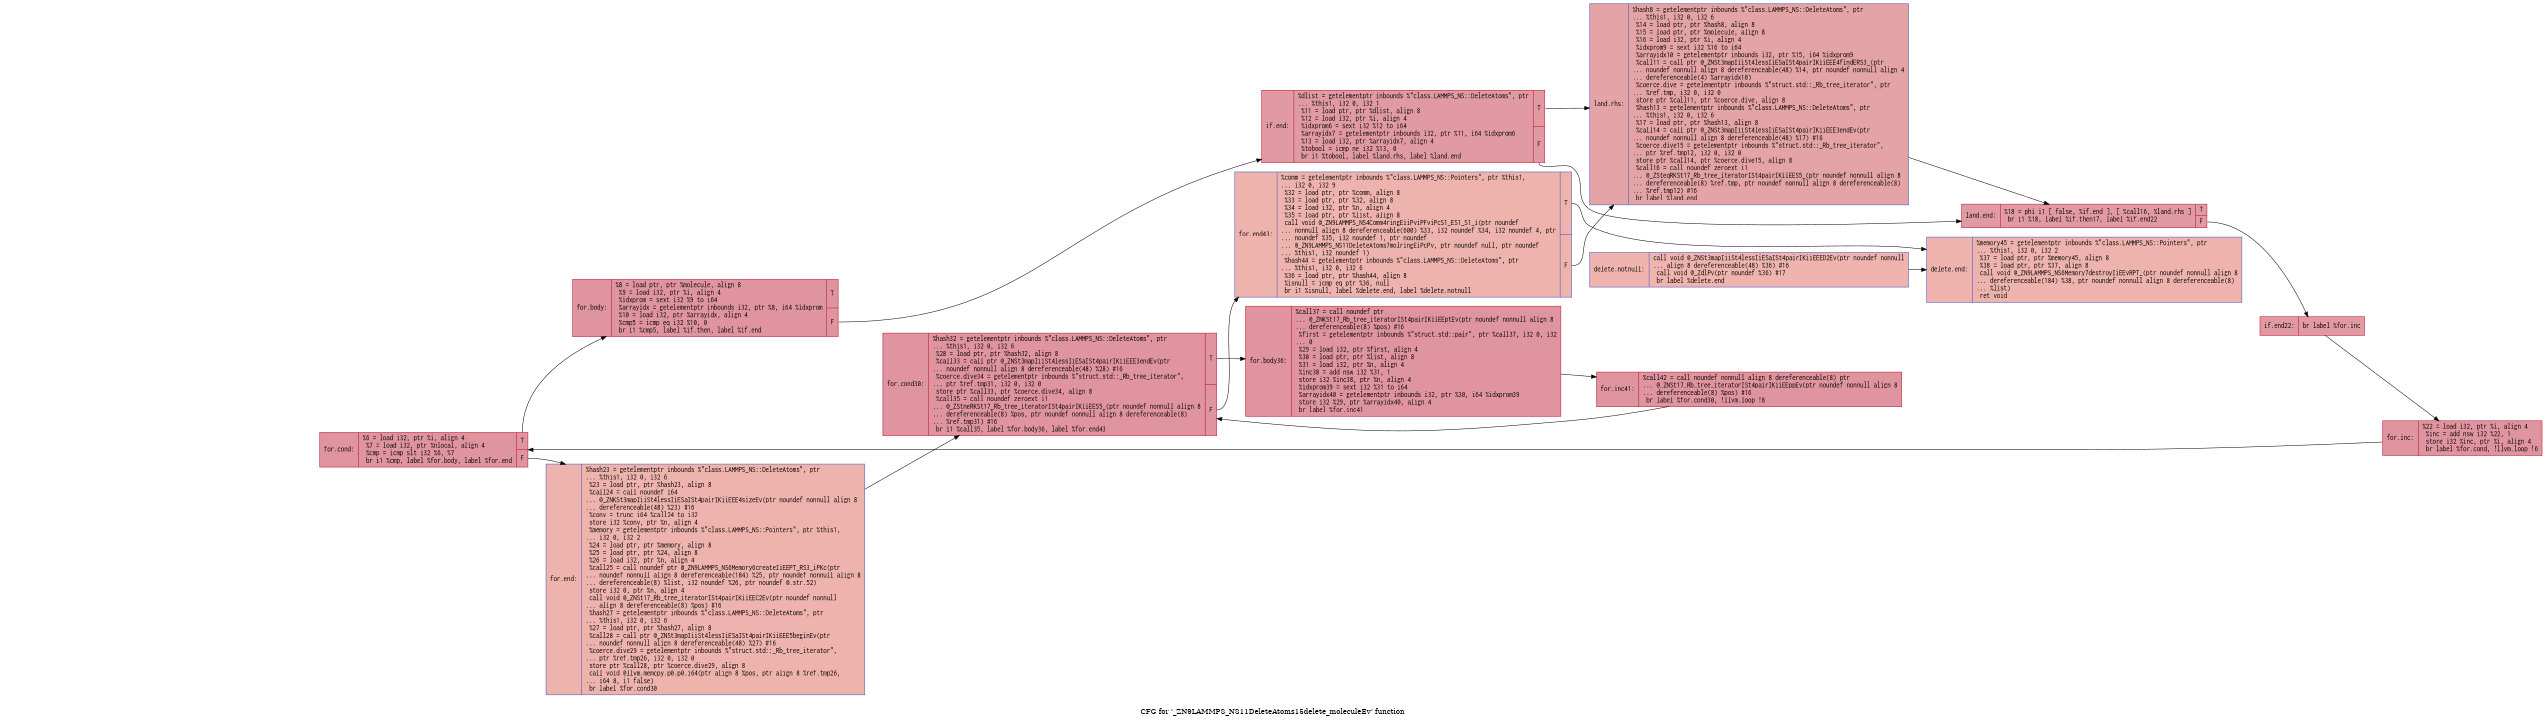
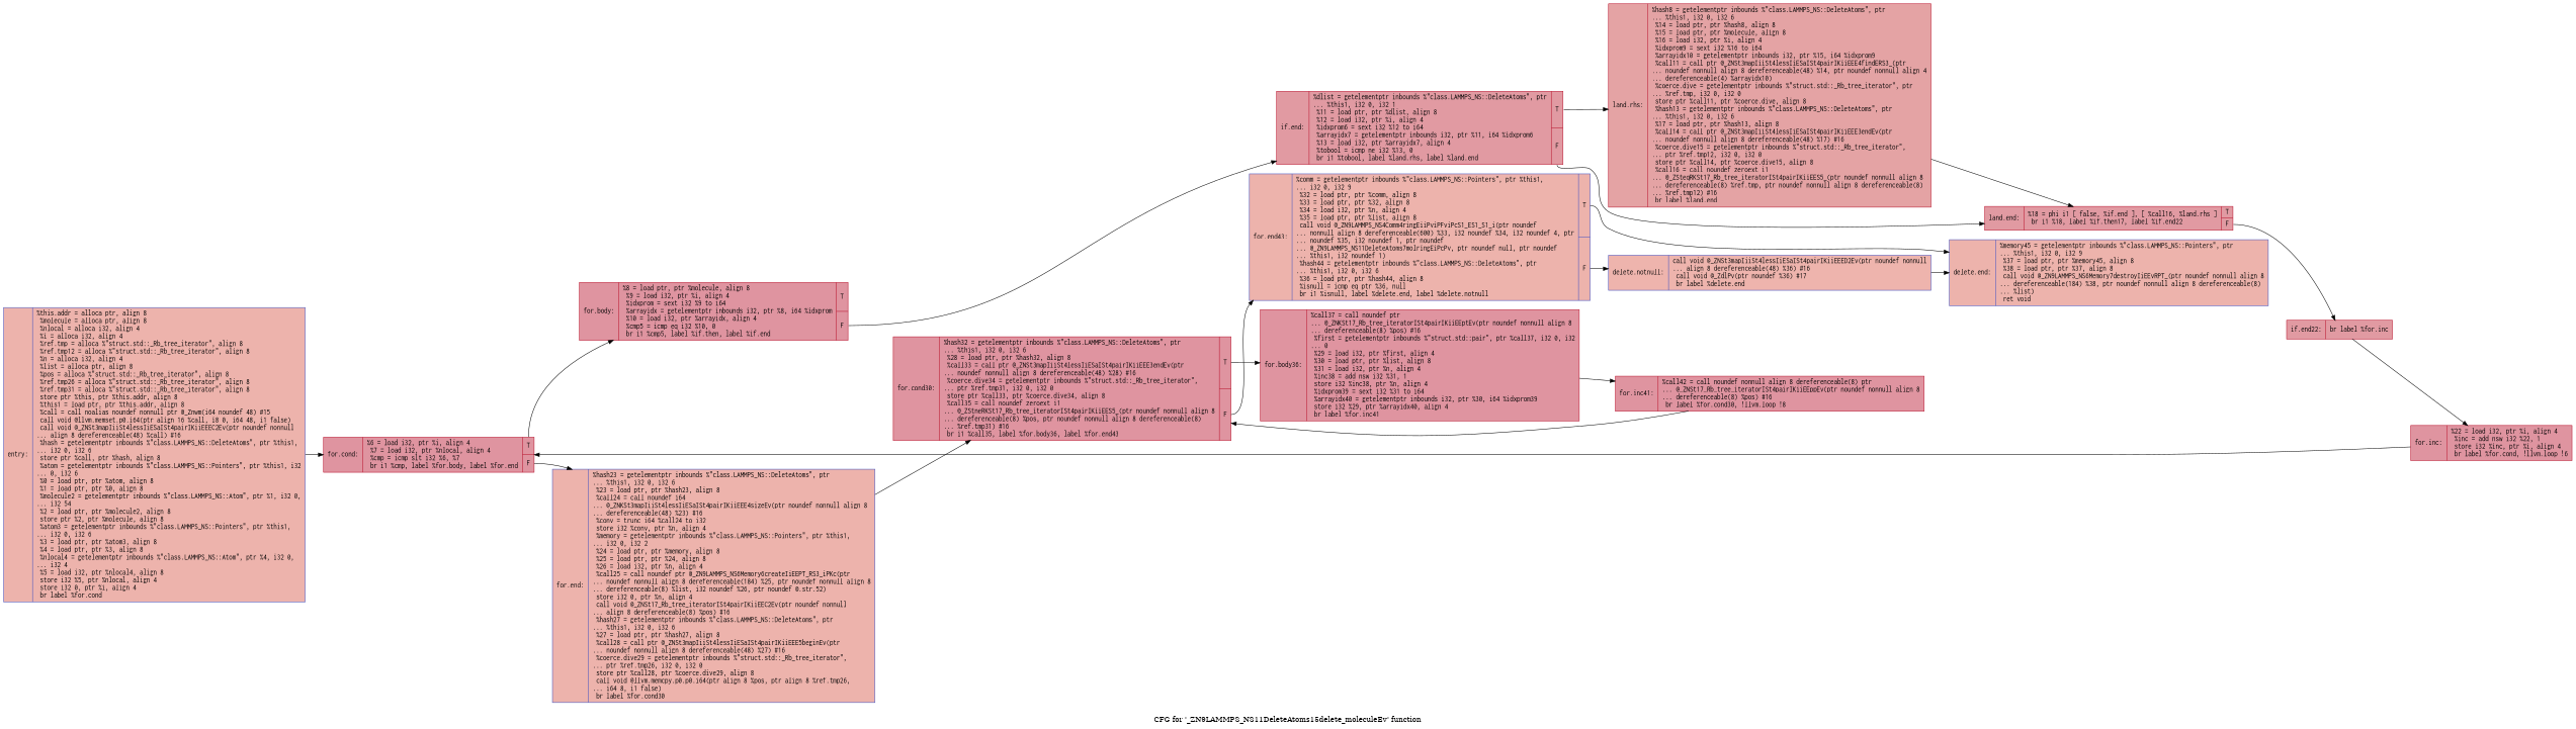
  digraph {
    label="CFG for '_ZN9LAMMPS_NS11DeleteAtoms15delete_moleculeEv' function"
    rankdir=LR
    node [color="#b70d28ff" fillcolor="#b70d2870" fontname=Courier shape=record style=filled]
+   n1 [color="#3d50c3ff" fillcolor="#d6524470" label="{entry:\l|  %this.addr = alloca ptr, align 8\l  %molecule = alloca ptr, align 8\l  %nlocal = alloca i32, align 4\l  %i = alloca i32, align 4\l  %ref.tmp = alloca %\"struct.std::_Rb_tree_iterator\", align 8\l  %ref.tmp12 = alloca %\"struct.std::_Rb_tree_iterator\", align 8\l  %n = alloca i32, align 4\l  %list = alloca ptr, align 8\l  %pos = alloca %\"struct.std::_Rb_tree_iterator\", align 8\l  %ref.tmp26 = alloca %\"struct.std::_Rb_tree_iterator\", align 8\l  %ref.tmp31 = alloca %\"struct.std::_Rb_tree_iterator\", align 8\l  store ptr %this, ptr %this.addr, align 8\l  %this1 = load ptr, ptr %this.addr, align 8\l  %call = call noalias noundef nonnull ptr @_Znwm(i64 noundef 48) #15\l  call void @llvm.memset.p0.i64(ptr align 16 %call, i8 0, i64 48, i1 false)\l  call void @_ZNSt3mapIiiSt4lessIiESaISt4pairIKiiEEEC2Ev(ptr noundef nonnull\l... align 8 dereferenceable(48) %call) #16\l  %hash = getelementptr inbounds %\"class.LAMMPS_NS::DeleteAtoms\", ptr %this1,\l... i32 0, i32 6\l  store ptr %call, ptr %hash, align 8\l  %atom = getelementptr inbounds %\"class.LAMMPS_NS::Pointers\", ptr %this1, i32\l... 0, i32 6\l  %0 = load ptr, ptr %atom, align 8\l  %1 = load ptr, ptr %0, align 8\l  %molecule2 = getelementptr inbounds %\"class.LAMMPS_NS::Atom\", ptr %1, i32 0,\l... i32 54\l  %2 = load ptr, ptr %molecule2, align 8\l  store ptr %2, ptr %molecule, align 8\l  %atom3 = getelementptr inbounds %\"class.LAMMPS_NS::Pointers\", ptr %this1,\l... i32 0, i32 6\l  %3 = load ptr, ptr %atom3, align 8\l  %4 = load ptr, ptr %3, align 8\l  %nlocal4 = getelementptr inbounds %\"class.LAMMPS_NS::Atom\", ptr %4, i32 0,\l... i32 4\l  %5 = load i32, ptr %nlocal4, align 8\l  store i32 %5, ptr %nlocal, align 4\l  store i32 0, ptr %i, align 4\l  br label %for.cond\l}"]
    n2 [label="{for.cond:\l|  %6 = load i32, ptr %i, align 4\l  %7 = load i32, ptr %nlocal, align 4\l  %cmp = icmp slt i32 %6, %7\l  br i1 %cmp, label %for.body, label %for.end\l|{<s0>T|<s1>F}}"]
    n3 [label="{for.body:\l|  %8 = load ptr, ptr %molecule, align 8\l  %9 = load i32, ptr %i, align 4\l  %idxprom = sext i32 %9 to i64\l  %arrayidx = getelementptr inbounds i32, ptr %8, i64 %idxprom\l  %10 = load i32, ptr %arrayidx, align 4\l  %cmp5 = icmp eq i32 %10, 0\l  br i1 %cmp5, label %if.then, label %if.end\l|{<s0>T|<s1>F}}"]
    n4 [color="#3d50c3ff" fillcolor="#d6524470" label="{for.end:\l|  %hash23 = getelementptr inbounds %\"class.LAMMPS_NS::DeleteAtoms\", ptr\l... %this1, i32 0, i32 6\l  %23 = load ptr, ptr %hash23, align 8\l  %call24 = call noundef i64\l... @_ZNKSt3mapIiiSt4lessIiESaISt4pairIKiiEEE4sizeEv(ptr noundef nonnull align 8\l... dereferenceable(48) %23) #16\l  %conv = trunc i64 %call24 to i32\l  store i32 %conv, ptr %n, align 4\l  %memory = getelementptr inbounds %\"class.LAMMPS_NS::Pointers\", ptr %this1,\l... i32 0, i32 2\l  %24 = load ptr, ptr %memory, align 8\l  %25 = load ptr, ptr %24, align 8\l  %26 = load i32, ptr %n, align 4\l  %call25 = call noundef ptr @_ZN9LAMMPS_NS6Memory6createIiEEPT_RS3_iPKc(ptr\l... noundef nonnull align 8 dereferenceable(184) %25, ptr noundef nonnull align 8\l... dereferenceable(8) %list, i32 noundef %26, ptr noundef @.str.52)\l  store i32 0, ptr %n, align 4\l  call void @_ZNSt17_Rb_tree_iteratorISt4pairIKiiEEC2Ev(ptr noundef nonnull\l... align 8 dereferenceable(8) %pos) #16\l  %hash27 = getelementptr inbounds %\"class.LAMMPS_NS::DeleteAtoms\", ptr\l... %this1, i32 0, i32 6\l  %27 = load ptr, ptr %hash27, align 8\l  %call28 = call ptr @_ZNSt3mapIiiSt4lessIiESaISt4pairIKiiEEE5beginEv(ptr\l... noundef nonnull align 8 dereferenceable(48) %27) #16\l  %coerce.dive29 = getelementptr inbounds %\"struct.std::_Rb_tree_iterator\",\l... ptr %ref.tmp26, i32 0, i32 0\l  store ptr %call28, ptr %coerce.dive29, align 8\l  call void @llvm.memcpy.p0.p0.i64(ptr align 8 %pos, ptr align 8 %ref.tmp26,\l... i64 8, i1 false)\l  br label %for.cond30\l}"]
    n5 [fillcolor="#bb1b2c70" label="{if.end:\l|  %dlist = getelementptr inbounds %\"class.LAMMPS_NS::DeleteAtoms\", ptr\l... %this1, i32 0, i32 1\l  %11 = load ptr, ptr %dlist, align 8\l  %12 = load i32, ptr %i, align 4\l  %idxprom6 = sext i32 %12 to i64\l  %arrayidx7 = getelementptr inbounds i32, ptr %11, i64 %idxprom6\l  %13 = load i32, ptr %arrayidx7, align 4\l  %tobool = icmp ne i32 %13, 0\l  br i1 %tobool, label %land.rhs, label %land.end\l|{<s0>T|<s1>F}}"]
    n6 [label="{for.cond30:\l|  %hash32 = getelementptr inbounds %\"class.LAMMPS_NS::DeleteAtoms\", ptr\l... %this1, i32 0, i32 6\l  %28 = load ptr, ptr %hash32, align 8\l  %call33 = call ptr @_ZNSt3mapIiiSt4lessIiESaISt4pairIKiiEEE3endEv(ptr\l... noundef nonnull align 8 dereferenceable(48) %28) #16\l  %coerce.dive34 = getelementptr inbounds %\"struct.std::_Rb_tree_iterator\",\l... ptr %ref.tmp31, i32 0, i32 0\l  store ptr %call33, ptr %coerce.dive34, align 8\l  %call35 = call noundef zeroext i1\l... @_ZStneRKSt17_Rb_tree_iteratorISt4pairIKiiEES5_(ptr noundef nonnull align 8\l... dereferenceable(8) %pos, ptr noundef nonnull align 8 dereferenceable(8)\l... %ref.tmp31) #16\l  br i1 %call35, label %for.body36, label %for.end43\l|{<s0>T|<s1>F}}"]
-   n7 [color="#3d50c3ff" fillcolor="#c32e3170" label="{land.rhs:\l|  %hash8 = getelementptr inbounds %\"class.LAMMPS_NS::DeleteAtoms\", ptr\l... %this1, i32 0, i32 6\l  %14 = load ptr, ptr %hash8, align 8\l  %15 = load ptr, ptr %molecule, align 8\l  %16 = load i32, ptr %i, align 4\l  %idxprom9 = sext i32 %16 to i64\l  %arrayidx10 = getelementptr inbounds i32, ptr %15, i64 %idxprom9\l  %call11 = call ptr @_ZNSt3mapIiiSt4lessIiESaISt4pairIKiiEEE4findERS3_(ptr\l... noundef nonnull align 8 dereferenceable(48) %14, ptr noundef nonnull align 4\l... dereferenceable(4) %arrayidx10)\l  %coerce.dive = getelementptr inbounds %\"struct.std::_Rb_tree_iterator\", ptr\l... %ref.tmp, i32 0, i32 0\l  store ptr %call11, ptr %coerce.dive, align 8\l  %hash13 = getelementptr inbounds %\"class.LAMMPS_NS::DeleteAtoms\", ptr\l... %this1, i32 0, i32 6\l  %17 = load ptr, ptr %hash13, align 8\l  %call14 = call ptr @_ZNSt3mapIiiSt4lessIiESaISt4pairIKiiEEE3endEv(ptr\l... noundef nonnull align 8 dereferenceable(48) %17) #16\l  %coerce.dive15 = getelementptr inbounds %\"struct.std::_Rb_tree_iterator\",\l... ptr %ref.tmp12, i32 0, i32 0\l  store ptr %call14, ptr %coerce.dive15, align 8\l  %call16 = call noundef zeroext i1\l... @_ZSteqRKSt17_Rb_tree_iteratorISt4pairIKiiEES5_(ptr noundef nonnull align 8\l... dereferenceable(8) %ref.tmp, ptr noundef nonnull align 8 dereferenceable(8)\l... %ref.tmp12) #16\l  br label %land.end\l}"]
+   n7 [fillcolor="#c32e3170" label="{land.rhs:\l|  %hash8 = getelementptr inbounds %\"class.LAMMPS_NS::DeleteAtoms\", ptr\l... %this1, i32 0, i32 6\l  %14 = load ptr, ptr %hash8, align 8\l  %15 = load ptr, ptr %molecule, align 8\l  %16 = load i32, ptr %i, align 4\l  %idxprom9 = sext i32 %16 to i64\l  %arrayidx10 = getelementptr inbounds i32, ptr %15, i64 %idxprom9\l  %call11 = call ptr @_ZNSt3mapIiiSt4lessIiESaISt4pairIKiiEEE4findERS3_(ptr\l... noundef nonnull align 8 dereferenceable(48) %14, ptr noundef nonnull align 4\l... dereferenceable(4) %arrayidx10)\l  %coerce.dive = getelementptr inbounds %\"struct.std::_Rb_tree_iterator\", ptr\l... %ref.tmp, i32 0, i32 0\l  store ptr %call11, ptr %coerce.dive, align 8\l  %hash13 = getelementptr inbounds %\"class.LAMMPS_NS::DeleteAtoms\", ptr\l... %this1, i32 0, i32 6\l  %17 = load ptr, ptr %hash13, align 8\l  %call14 = call ptr @_ZNSt3mapIiiSt4lessIiESaISt4pairIKiiEEE3endEv(ptr\l... noundef nonnull align 8 dereferenceable(48) %17) #16\l  %coerce.dive15 = getelementptr inbounds %\"struct.std::_Rb_tree_iterator\",\l... ptr %ref.tmp12, i32 0, i32 0\l  store ptr %call14, ptr %coerce.dive15, align 8\l  %call16 = call noundef zeroext i1\l... @_ZSteqRKSt17_Rb_tree_iteratorISt4pairIKiiEES5_(ptr noundef nonnull align 8\l... dereferenceable(8) %ref.tmp, ptr noundef nonnull align 8 dereferenceable(8)\l... %ref.tmp12) #16\l  br label %land.end\l}"]
    n8 [fillcolor="#bb1b2c70" label="{land.end:\l|  %18 = phi i1 [ false, %if.end ], [ %call16, %land.rhs ]\l  br i1 %18, label %if.then17, label %if.end22\l|{<s0>T|<s1>F}}"]
    n9 [label="{for.body36:\l|  %call37 = call noundef ptr\l... @_ZNKSt17_Rb_tree_iteratorISt4pairIKiiEEptEv(ptr noundef nonnull align 8\l... dereferenceable(8) %pos) #16\l  %first = getelementptr inbounds %\"struct.std::pair\", ptr %call37, i32 0, i32\l... 0\l  %29 = load i32, ptr %first, align 4\l  %30 = load ptr, ptr %list, align 8\l  %31 = load i32, ptr %n, align 4\l  %inc38 = add nsw i32 %31, 1\l  store i32 %inc38, ptr %n, align 4\l  %idxprom39 = sext i32 %31 to i64\l  %arrayidx40 = getelementptr inbounds i32, ptr %30, i64 %idxprom39\l  store i32 %29, ptr %arrayidx40, align 4\l  br label %for.inc41\l}"]
    n10 [color="#3d50c3ff" fillcolor="#d6524470" label="{for.end43:\l|  %comm = getelementptr inbounds %\"class.LAMMPS_NS::Pointers\", ptr %this1,\l... i32 0, i32 9\l  %32 = load ptr, ptr %comm, align 8\l  %33 = load ptr, ptr %32, align 8\l  %34 = load i32, ptr %n, align 4\l  %35 = load ptr, ptr %list, align 8\l  call void @_ZN9LAMMPS_NS4Comm4ringEiiPviPFviPcS1_ES1_S1_i(ptr noundef\l... nonnull align 8 dereferenceable(600) %33, i32 noundef %34, i32 noundef 4, ptr\l... noundef %35, i32 noundef 1, ptr noundef\l... @_ZN9LAMMPS_NS11DeleteAtoms7molringEiPcPv, ptr noundef null, ptr noundef\l... %this1, i32 noundef 1)\l  %hash44 = getelementptr inbounds %\"class.LAMMPS_NS::DeleteAtoms\", ptr\l... %this1, i32 0, i32 6\l  %36 = load ptr, ptr %hash44, align 8\l  %isnull = icmp eq ptr %36, null\l  br i1 %isnull, label %delete.end, label %delete.notnull\l|{<s0>T|<s1>F}}"]
    n11 [label="{for.inc:\l|  %22 = load i32, ptr %i, align 4\l  %inc = add nsw i32 %22, 1\l  store i32 %inc, ptr %i, align 4\l  br label %for.cond, !llvm.loop !6\l}"]
    n12 [fillcolor="#bb1b2c70" label="{if.end22:\l|  br label %for.inc\l}"]
    n13 [label="{for.inc41:\l|  %call42 = call noundef nonnull align 8 dereferenceable(8) ptr\l... @_ZNSt17_Rb_tree_iteratorISt4pairIKiiEEppEv(ptr noundef nonnull align 8\l... dereferenceable(8) %pos) #16\l  br label %for.cond30, !llvm.loop !8\l}"]
-   n14 [color="#3d50c3ff" fillcolor="#d6524470" label="{delete.end:\l|  %memory45 = getelementptr inbounds %\"class.LAMMPS_NS::Pointers\", ptr\l... %this1, i32 0, i32 2\l  %37 = load ptr, ptr %memory45, align 8\l  %38 = load ptr, ptr %37, align 8\l  call void @_ZN9LAMMPS_NS6Memory7destroyIiEEvRPT_(ptr noundef nonnull align 8\l... dereferenceable(184) %38, ptr noundef nonnull align 8 dereferenceable(8)\l... %list)\l  ret void\l}"]
+   n14 [color="#3d50c3ff" fillcolor="#d6524470" label="{delete.end:\l|  %memory45 = getelementptr inbounds %\"class.LAMMPS_NS::Pointers\", ptr\l... %this1, i32 0, i32 9\l  %37 = load ptr, ptr %memory45, align 8\l  %38 = load ptr, ptr %37, align 8\l  call void @_ZN9LAMMPS_NS6Memory7destroyIiEEvRPT_(ptr noundef nonnull align 8\l... dereferenceable(184) %38, ptr noundef nonnull align 8 dereferenceable(8)\l... %list)\l  ret void\l}"]
    n15 [color="#3d50c3ff" fillcolor="#d8564670" label="{delete.notnull:\l|  call void @_ZNSt3mapIiiSt4lessIiESaISt4pairIKiiEEED2Ev(ptr noundef nonnull\l... align 8 dereferenceable(48) %36) #16\l  call void @_ZdlPv(ptr noundef %36) #17\l  br label %delete.end\l}"]
+   n1 -> n2
    n2 -> n3 [tailport=s0]
    n2 -> n4 [tailport=s1]
    n3 -> n5 [tailport=s1]
    n4 -> n6
    n5 -> n7 [tailport=s0]
    n5 -> n8 [tailport=s1]
    n6 -> n9 [tailport=s0]
    n6 -> n10 [tailport=s1]
    n7 -> n8
    n8 -> n12 [tailport=s1]
    n9 -> n13
    n10 -> n14 [tailport=s0]
-   n10 -> n7 [tailport=s1]
+   n10 -> n15 [tailport=s1]
    n11 -> n2
    n12 -> n11
    n13 -> n6
    n15 -> n14
  }
